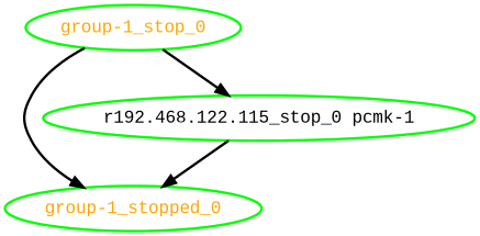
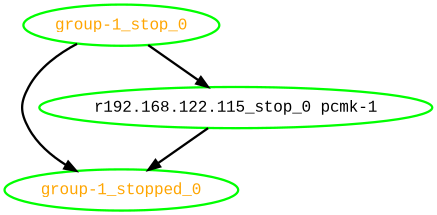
  digraph {
    fontname="Liberation Mono"
    node [color=green fontcolor=orange style=bold fontname="Liberation Mono"]
    edge [style=bold fontname="Liberation Mono"]
    "group-1_stop_0"
    "group-1_stopped_0"
-   "r192.168.122.115_stop_0 pcmk-1" [fontcolor=black label="r192.468.122.115_stop_0 pcmk-1"]
+   "r192.168.122.115_stop_0 pcmk-1" [fontcolor=black]
    "group-1_stop_0" -> "group-1_stopped_0"
    "group-1_stop_0" -> "r192.168.122.115_stop_0 pcmk-1"
    "r192.168.122.115_stop_0 pcmk-1" -> "group-1_stopped_0"
  }
